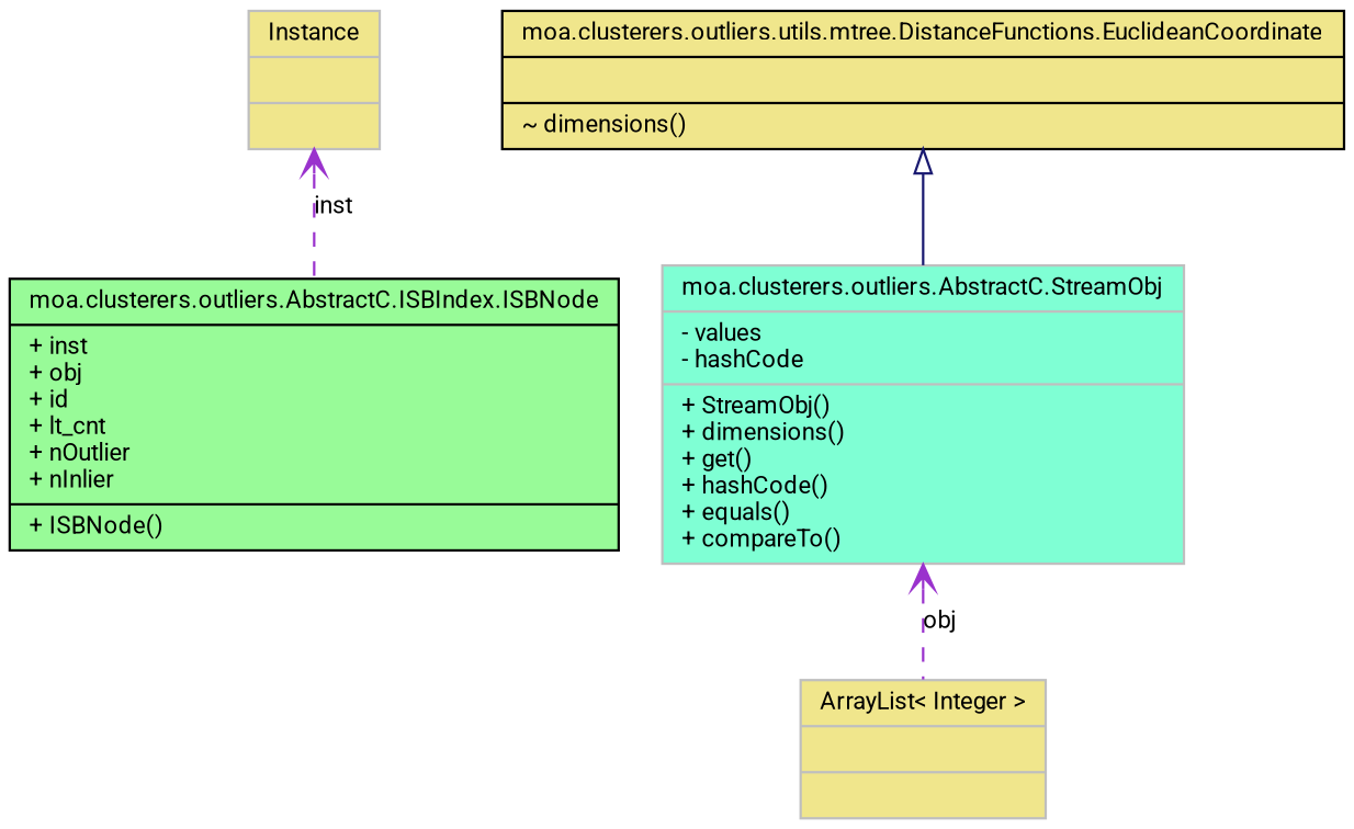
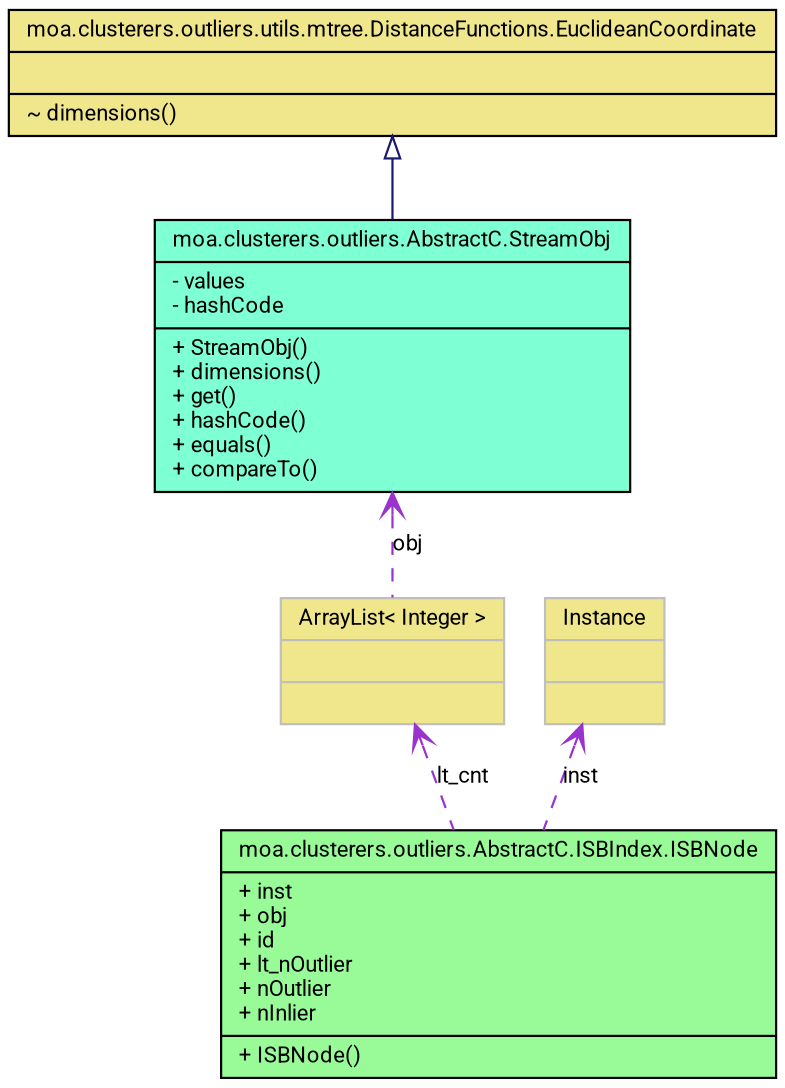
  digraph {
    fontname=Roboto
    node [color=black fillcolor=khaki fontname=Roboto fontsize=10 shape=record style=filled]
    edge [arrowtail=open color=darkorchid3 dir=back fontname=Roboto fontsize=10 labelfontname=Helvetica labelfontsize=10 style=dashed]
-   n1 [fillcolor=palegreen fontcolor=black height=0.2 label="{moa.clusterers.outliers.AbstractC.ISBIndex.ISBNode\n|+ inst\l+ obj\l+ id\l+ lt_cnt\l+ nOutlier\l+ nInlier\l|+ ISBNode()\l}" width=0.4]
-   n2 [color=grey75 fillcolor=aquamarine height=0.2 label="{moa.clusterers.outliers.AbstractC.StreamObj\n|- values\l- hashCode\l|+ StreamObj()\l+ dimensions()\l+ get()\l+ hashCode()\l+ equals()\l+ compareTo()\l}" width=0.4]
+   n1 [fillcolor=palegreen fontcolor=black height=0.2 label="{moa.clusterers.outliers.AbstractC.ISBIndex.ISBNode\n|+ inst\l+ obj\l+ id\l+ lt_nOutlier\l+ nOutlier\l+ nInlier\l|+ ISBNode()\l}" width=0.4]
+   n2 [fillcolor=aquamarine height=0.2 label="{moa.clusterers.outliers.AbstractC.StreamObj\n|- values\l- hashCode\l|+ StreamObj()\l+ dimensions()\l+ get()\l+ hashCode()\l+ equals()\l+ compareTo()\l}" width=0.4]
    n3 [color=grey75 height=0.2 label="{ArrayList\< Integer \>\n||}" width=0.4]
    n4 [height=0.2 label="{moa.clusterers.outliers.utils.mtree.DistanceFunctions.EuclideanCoordinate\n||~ dimensions()\l}" width=0.4]
    n5 [color=grey75 height=0.2 label="{Instance\n||}" width=0.4]
    n2 -> n3 [label=obj]
+   n3 -> n1 [label=lt_cnt]
    n4 -> n2 [arrowtail=empty color=midnightblue style=solid]
    n5 -> n1 [label=inst]
  }
